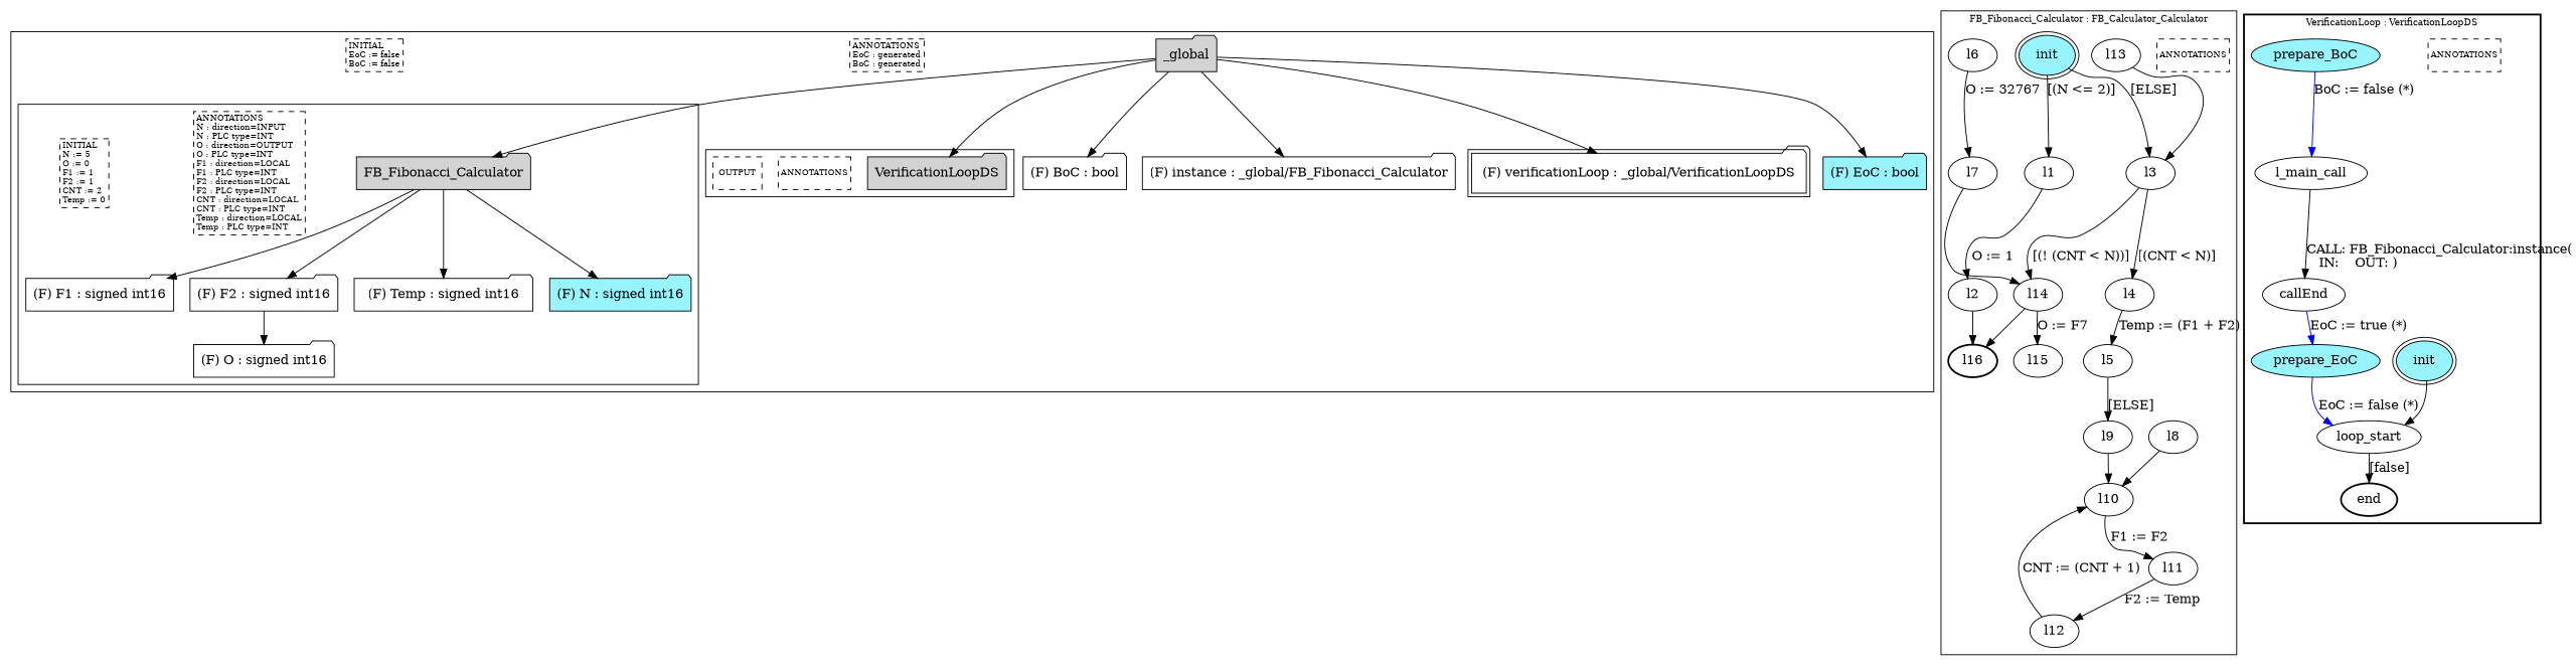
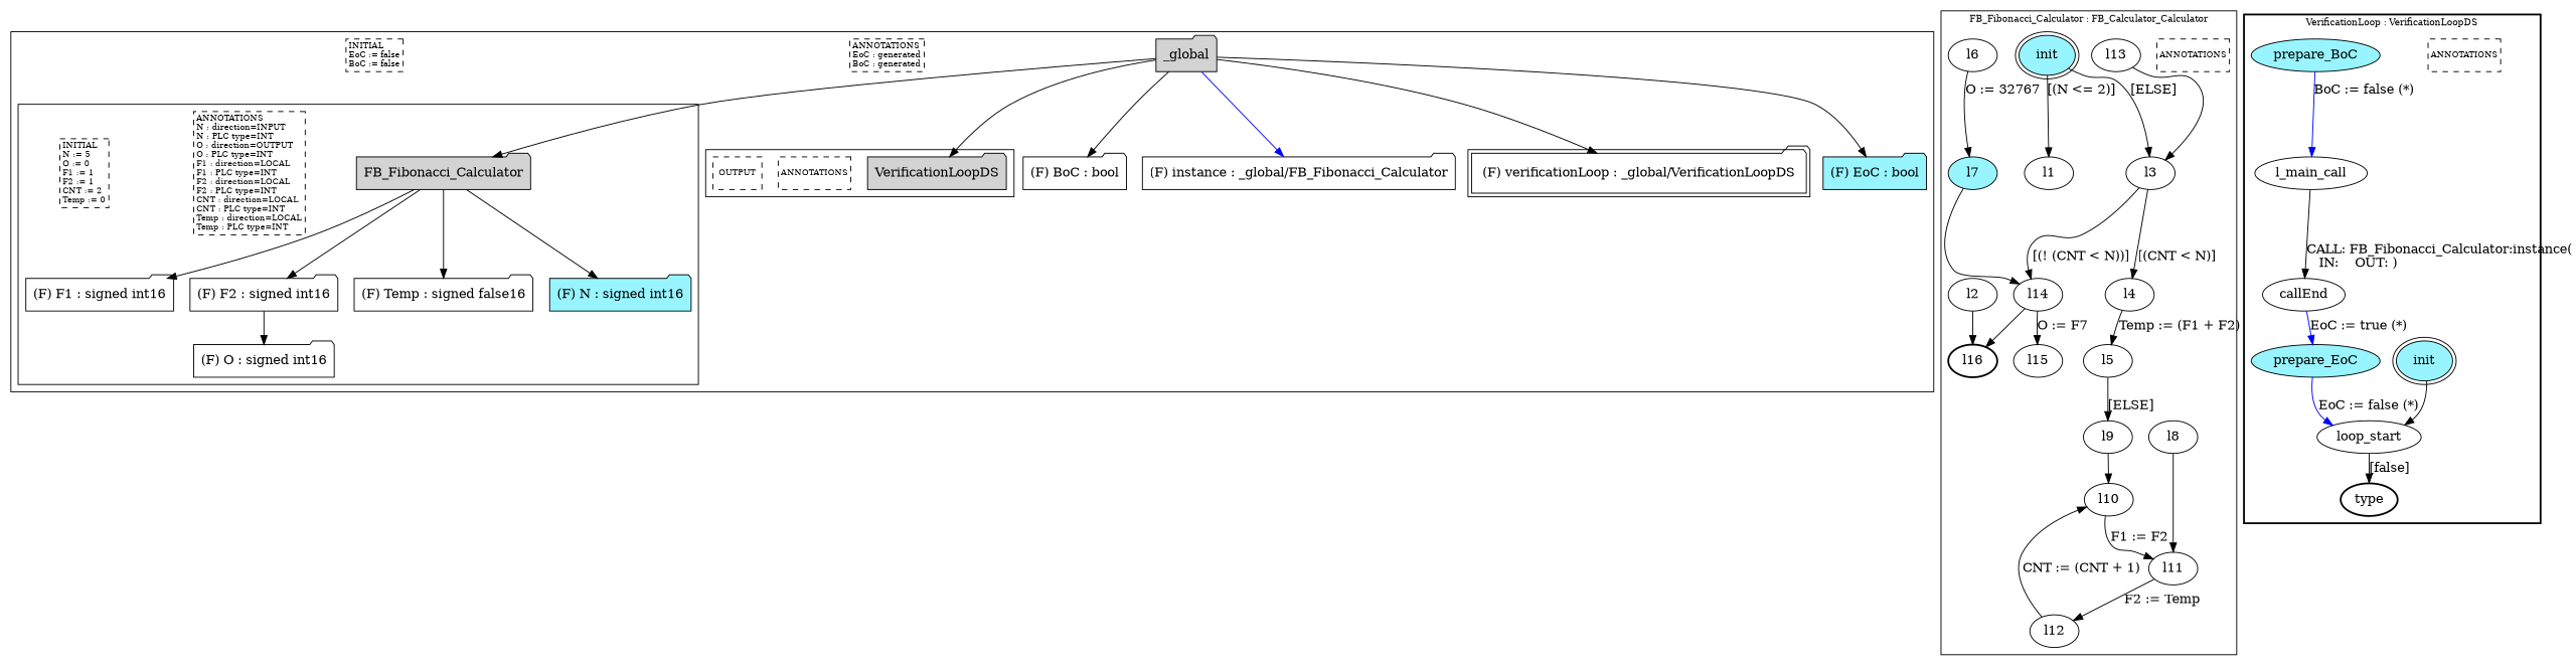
  digraph {
    node [shape=ellipse style=filled fillcolor=white color=black]
    edge [color=black]
    n1 [label=FB_Fibonacci_Calculator shape=folder fillcolor="" color=""]
    n2 [fillcolor=cadetblue1 label="(F) N : signed int16" shape=folder color=""]
    n3 [label="(F) O : signed int16" shape=folder color=""]
    n4 [label="(F) F1 : signed int16" shape=folder color=""]
    n5 [label="(F) F2 : signed int16" shape=folder color=""]
-   n6 [label="(F) Temp : signed int16" shape=folder color=""]
+   n6 [label="(F) Temp : signed false16" shape=folder color=""]
    n7 [fontsize=9 label="ANNOTATIONS\lN : direction=INPUT\lN : PLC type=INT\lO : direction=OUTPUT\lO : PLC type=INT\lF1 : direction=LOCAL\lF1 : PLC type=INT\lF2 : direction=LOCAL\lF2 : PLC type=INT\lCNT : direction=LOCAL\lCNT : PLC type=INT\lTemp : direction=LOCAL\lTemp : PLC type=INT\l" margin="0.04,0.04" shape=rectangle style=dashed color=""]
    n8 [fillcolor=lightyellow fontsize=9 label="INITIAL\lN := 5\lO := 0\lF1 := 1\lF2 := 1\lCNT := 2\lTemp := 0\l" margin="0.04,0.04" shape=rectangle style=dashed color=""]
    n9 [label=VerificationLoopDS shape=folder fillcolor="" color=""]
    n10 [fontsize=9 label=ANNOTATIONS margin="0.04,0.04" shape=rectangle style=dashed color=""]
    n11 [fillcolor=lightyellow fontsize=9 label=OUTPUT margin="0.04,0.04" shape=rectangle style=dashed color=""]
    n12 [label=_global shape=folder fillcolor="" color=""]
    n13 [label="(F) instance : _global/FB_Fibonacci_Calculator" shape=folder color=""]
    n14 [label="(F) verificationLoop : _global/VerificationLoopDS" peripheries=2 shape=folder color=""]
    n15 [fillcolor=cadetblue1 label="(F) EoC : bool" shape=folder color=""]
    n16 [label="(F) BoC : bool" shape=folder color=""]
    n17 [fontsize=9 label="ANNOTATIONS\lEoC : generated\lBoC : generated\l" margin="0.04,0.04" shape=rectangle style=dashed color=""]
    n18 [fillcolor=lightyellow fontsize=9 label="INITIAL\lEoC := false\lBoC := false\l" margin="0.04,0.04" shape=rectangle style=dashed color=""]
    n19 [fontsize=9 label=ANNOTATIONS margin="0.04,0.04" shape=rectangle style=dashed color=""]
    n20 [fillcolor=cadetblue1 label=init peripheries=2]
    n21 [label=l1]
    n22 [label=l3]
    n23 [label=l2]
    n24 [label=l16 style=bold]
    n25 [label=l4]
    n26 [label=l14]
    n27 [label=l5]
    n28 [label=l6]
    n29 [label=l9]
-   n30 [label=l7]
+   n30 [fillcolor=cadetblue1 label=l7]
    n31 [label=l8]
    n32 [label=l10]
    n33 [label=l11]
    n34 [label=l12]
    n35 [label=l13]
    n36 [label=l15]
    n37 [fontsize=9 label=ANNOTATIONS margin="0.04,0.04" shape=rectangle style=dashed color=""]
    n38 [fillcolor=cadetblue1 label=init peripheries=2]
    n39 [label=loop_start]
-   n40 [fillcolor=cadetblue1 label=end style=bold]
+   n40 [fillcolor=cadetblue1 label=type style=bold]
    n41 [fillcolor=cadetblue1 label=prepare_BoC]
    n42 [label=l_main_call]
    n43 [label=callEnd]
    n44 [fillcolor=cadetblue1 label=prepare_EoC]
    subgraph cluster_1 {
      n12
      n13
      n14
      n15
      n16
      n17
      n18
      subgraph cluster_2 {
        n1
        n2
        n3
        n4
        n5
        n6
        n7
        n8
      }
      subgraph cluster_3 {
        n9
        n10
        n11
      }
    }
    subgraph cluster_4 {
      color=black
      fontsize=10
      label="FB_Fibonacci_Calculator : FB_Calculator_Calculator"
      ranksep=0.4
      n19
      n20
      n21
      n22
      n23
      n24
      n25
      n26
      n27
      n28
      n29
      n30
      n31
      n32
      n33
      n34
      n35
      n36
    }
    subgraph cluster_5 {
      color=black
      fontsize=10
      label="VerificationLoop : VerificationLoopDS"
      ranksep=0.4
      style=bold
      n37
      n38
      n39
      n40
      n41
      n42
      n43
      n44
    }
    n1 -> n2 [color=""]
    n1 -> n4 [color=""]
    n1 -> n5 [color=""]
    n1 -> n6 [color=""]
    n5 -> n3 [color=""]
    n12 -> n1 [color=""]
    n12 -> n9 [color=""]
-   n12 -> n13 [color=""]
+   n12 -> n13 [color=blue]
    n12 -> n14 [color=""]
    n12 -> n15 [color=""]
    n12 -> n16 [color=""]
    n20 -> n21 [label="[(N <= 2)]"]
    n20 -> n22 [label="[ELSE]"]
-   n21 -> n23 [label="O := 1"]
    n22 -> n25 [label="[(CNT < N)]"]
    n22 -> n26 [label="[(! (CNT < N))]"]
    n23 -> n24
    n25 -> n27 [label="Temp := (F1 + F2)"]
    n26 -> n24
    n26 -> n36 [label="O := F7"]
    n27 -> n29 [label="[ELSE]"]
    n28 -> n30 [label="O := 32767"]
    n29 -> n32
    n30 -> n26
-   n31 -> n32
+   n31 -> n33
    n32 -> n33 [label="F1 := F2"]
    n33 -> n34 [label="F2 := Temp"]
    n34 -> n32 [label="CNT := (CNT + 1)"]
    n35 -> n22
    n38 -> n39
    n39 -> n40 [label="[false]"]
    n41 -> n42 [color=blue label="BoC := false (*)"]
    n42 -> n43 [label="CALL: FB_Fibonacci_Calculator:instance(\l   IN:    OUT: )\l"]
    n43 -> n44 [color=blue label="EoC := true (*)"]
    n44 -> n39 [color=blue label="EoC := false (*)"]
  }
